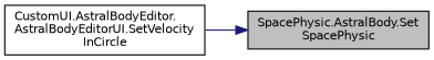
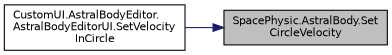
  digraph {
    rankdir=RL
    node [color=black fontname=Helvetica fontsize=10 shape=record style=filled]
-   n1 [fillcolor=grey75 fontcolor=black height=0.2 label="SpacePhysic.AstralBody.Set\lSpacePhysic" width=0.4]
+   n1 [fillcolor=grey75 fontcolor=black height=0.2 label="SpacePhysic.AstralBody.Set\lCircleVelocity" width=0.4]
    n2 [fillcolor=white height=0.2 label="CustomUI.AstralBodyEditor.\lAstralBodyEditorUI.SetVelocity\lInCircle" width=0.4]
    n1 -> n2 [color=midnightblue dir=back fontname=Helvetica fontsize=10 labelfontname=Helvetica labelfontsize=10 style=solid]
  }
